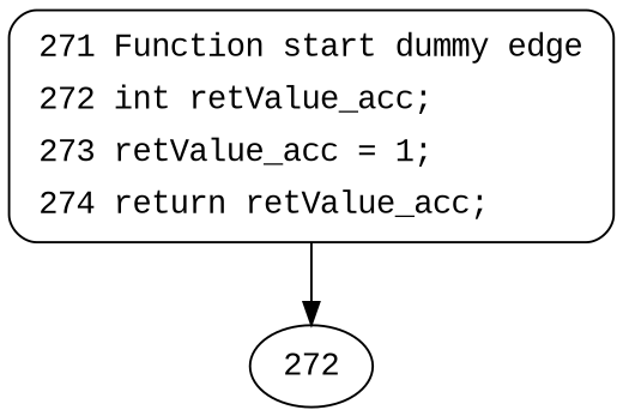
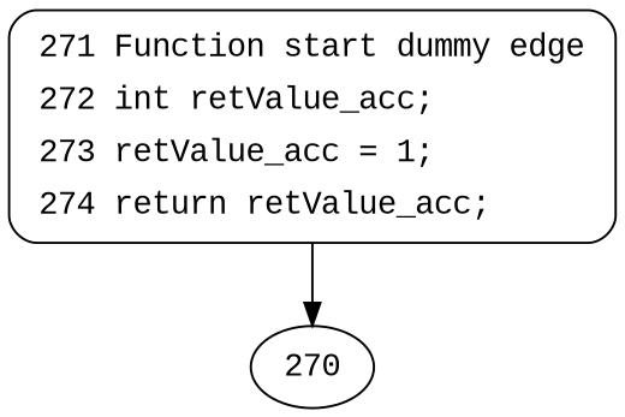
  digraph {
    fontname="Liberation Mono"
    node [fontname="Liberation Mono"]
    n1 [fillcolor=white label=<<table border="0" cellborder="0" cellpadding="3" bgcolor="white"><tr><td align="right">271</td><td align="left">Function start dummy edge</td></tr><tr><td align="right">272</td><td align="left">int retValue_acc;</td></tr><tr><td align="right">273</td><td align="left">retValue_acc = 1;</td></tr><tr><td align="right">274</td><td align="left">return retValue_acc;</td></tr></table>> penwidth=1 shape=Mrecord style="filled,bold"]
-   270 [label=272]
+   270
    n1 -> 270 [fontname="Liberation Mono"]
  }
